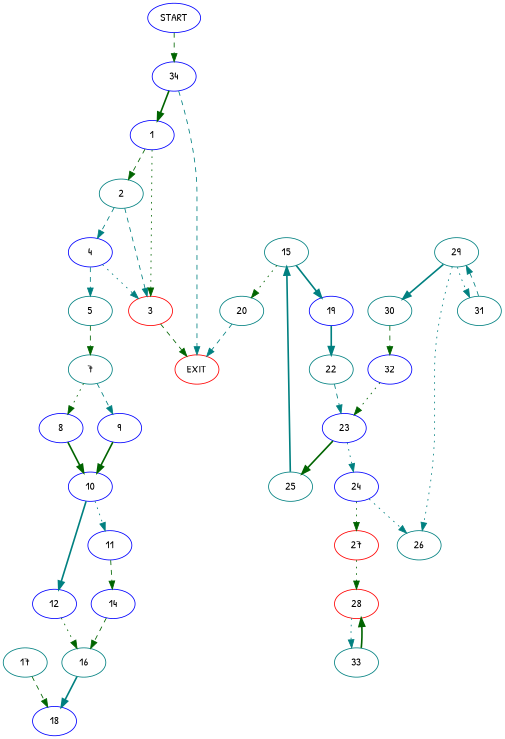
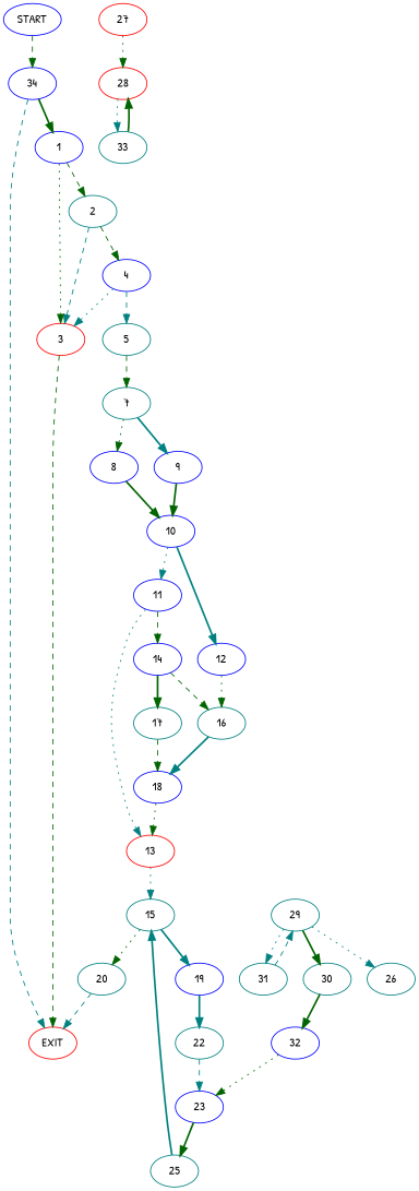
  digraph {
    fontname="Patrick Hand"
    node [color=blue fontname="Patrick Hand"]
    edge [color=darkgreen fontname="Patrick Hand" style=dotted]
    n1 [label=START]
    34
    2 [color=teal]
    1
    3 [color=red]
    n6 [color=red label=EXIT]
    4
    5 [color=teal]
    7 [color=teal]
    8
    9
    10
    11
    12
+   13 [color=red]
    14
    16 [color=teal]
    15 [color=teal]
    17 [color=teal]
    19
    20 [color=teal]
    18
    22 [color=teal]
    23
-   24
    25 [color=teal]
    26 [color=teal]
    27 [color=red]
    28 [color=red]
    29 [color=teal]
    30 [color=teal]
    31 [color=teal]
    33 [color=teal]
    32
    n1 -> 34 [style=dashed]
    34 -> 1 [style=bold]
    34 -> n6 [color=teal style=dashed]
    2 -> 3 [color=teal style=dashed]
-   2 -> 4 [color=teal style=dashed]
+   2 -> 4 [style=dashed]
    1 -> 2 [style=dashed]
    1 -> 3
    3 -> n6 [style=dashed]
    4 -> 3 [color=teal]
    4 -> 5 [color=teal style=dashed]
    5 -> 7 [style=dashed]
    7 -> 8
-   7 -> 9 [color=teal style=dashed]
+   7 -> 9 [color=teal style=bold]
    8 -> 10 [style=bold]
    9 -> 10 [style=bold]
    10 -> 11 [color=teal]
    10 -> 12 [color=teal style=bold]
+   11 -> 13 [color=teal]
    11 -> 14 [style=dashed]
    12 -> 16
+   13 -> 15 [color=teal]
    14 -> 16 [style=dashed]
+   14 -> 17 [style=bold]
    16 -> 18 [color=teal style=bold]
    15 -> 19 [color=teal style=bold]
    15 -> 20
    17 -> 18 [style=dashed]
    19 -> 22 [color=teal style=bold]
    20 -> n6 [color=teal style=dashed]
+   18 -> 13
    22 -> 23 [color=teal style=dashed]
-   23 -> 24 [color=teal]
    23 -> 25 [style=bold]
-   24 -> 26 [color=teal]
-   24 -> 27
    25 -> 15 [color=teal style=bold]
    27 -> 28
    28 -> 33 [color=teal]
    29 -> 26 [color=teal]
-   29 -> 30 [color=teal style=bold]
+   29 -> 30 [style=bold]
    29 -> 31 [color=teal]
-   30 -> 32 [style=dashed]
+   30 -> 32 [style=bold]
    31 -> 29 [color=teal style=dashed]
    33 -> 28 [style=bold]
    32 -> 23
  }
